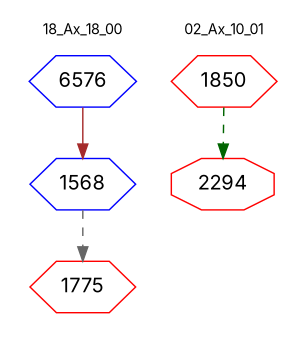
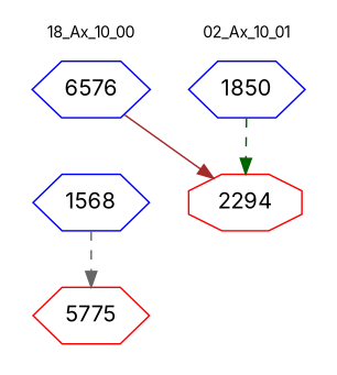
  digraph {
    fontname=Inter
    node [color=blue fontname=Inter shape=hexagon]
    edge [fontname=Inter style=dashed]
    n1 [label=6576]
    n2 [label=1568]
-   n3 [color=red label=1775]
-   n4 [color=red label=1850]
+   n3 [color=red label=5775]
+   n4 [label=1850]
    n5 [color=red label=2294 shape=octagon]
    subgraph cluster_1 {
      color=white
      fontsize=10
-     label="18_Ax_18_00"
+     label="18_Ax_10_00"
      n1
      n2
      n3
    }
    subgraph cluster_2 {
      color=white
      fontsize=10
      label="02_Ax_10_01"
      n4
      n5
    }
-   n1 -> n2 [color=brown style=solid]
+   n1 -> n5 [color=brown style=solid]
    n2 -> n3 [color=gray40]
    n4 -> n5 [color=darkgreen]
  }
